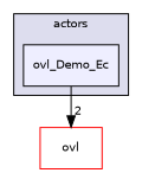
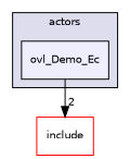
  digraph {
    compound=true
    node [fontname=Helvetica fontsize=10 shape=box style=filled]
    n1 [fillcolor="#eeeeff" label=ovl_Demo_Ec pencolor=black]
-   n2 [color=red fillcolor=white label=ovl]
+   n2 [color=red fillcolor=white label=include]
    subgraph cluster_1 {
      bgcolor="#ddddee"
      fontname=Helvetica
      fontsize=10
      label=actors
      pencolor=black
      n1
    }
    n1 -> n2 [headlabel=2 labeldistance=1.5 labelfontname=Helvetica labelfontsize=10]
  }
